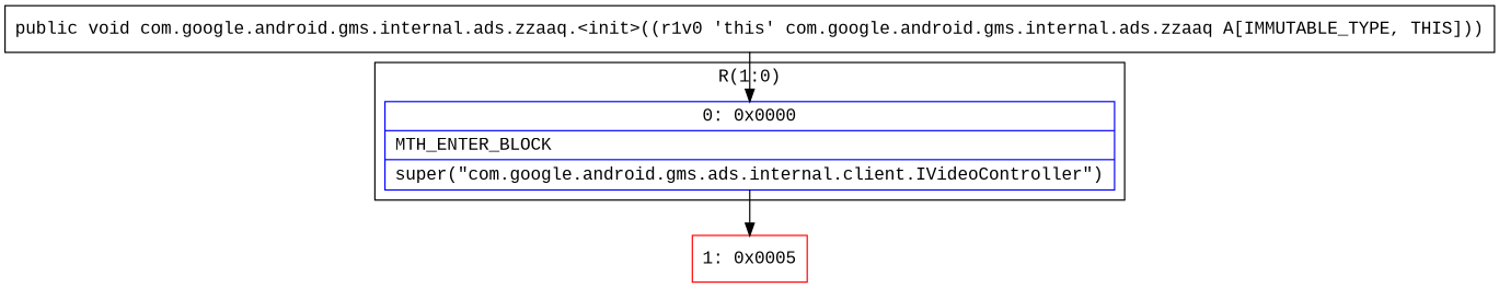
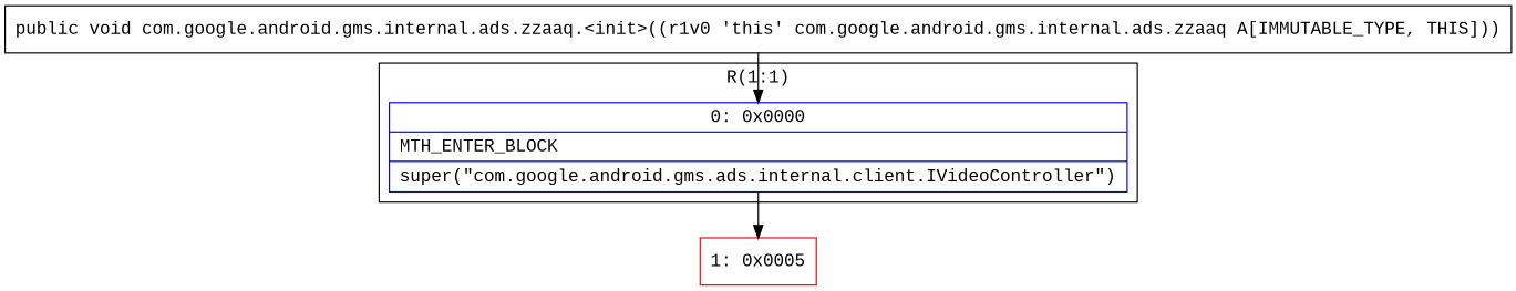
  digraph {
    fontname="Liberation Mono"
    node [shape=record fontname="Liberation Mono"]
    edge [fontname="Liberation Mono"]
    n1 [color=blue label="{0\:\ 0x0000|MTH_ENTER_BLOCK\l|super(\"com.google.android.gms.ads.internal.client.IVideoController\")\l}"]
    n2 [color=red label="{1\:\ 0x0005}"]
    n3 [label="{public void com.google.android.gms.internal.ads.zzaaq.\<init\>((r1v0 'this' com.google.android.gms.internal.ads.zzaaq A[IMMUTABLE_TYPE, THIS])) }"]
    subgraph cluster_1 {
-     label="R(1:0)"
+     label="R(1:1)"
      n1
    }
    n1 -> n2
    n3 -> n1
  }
